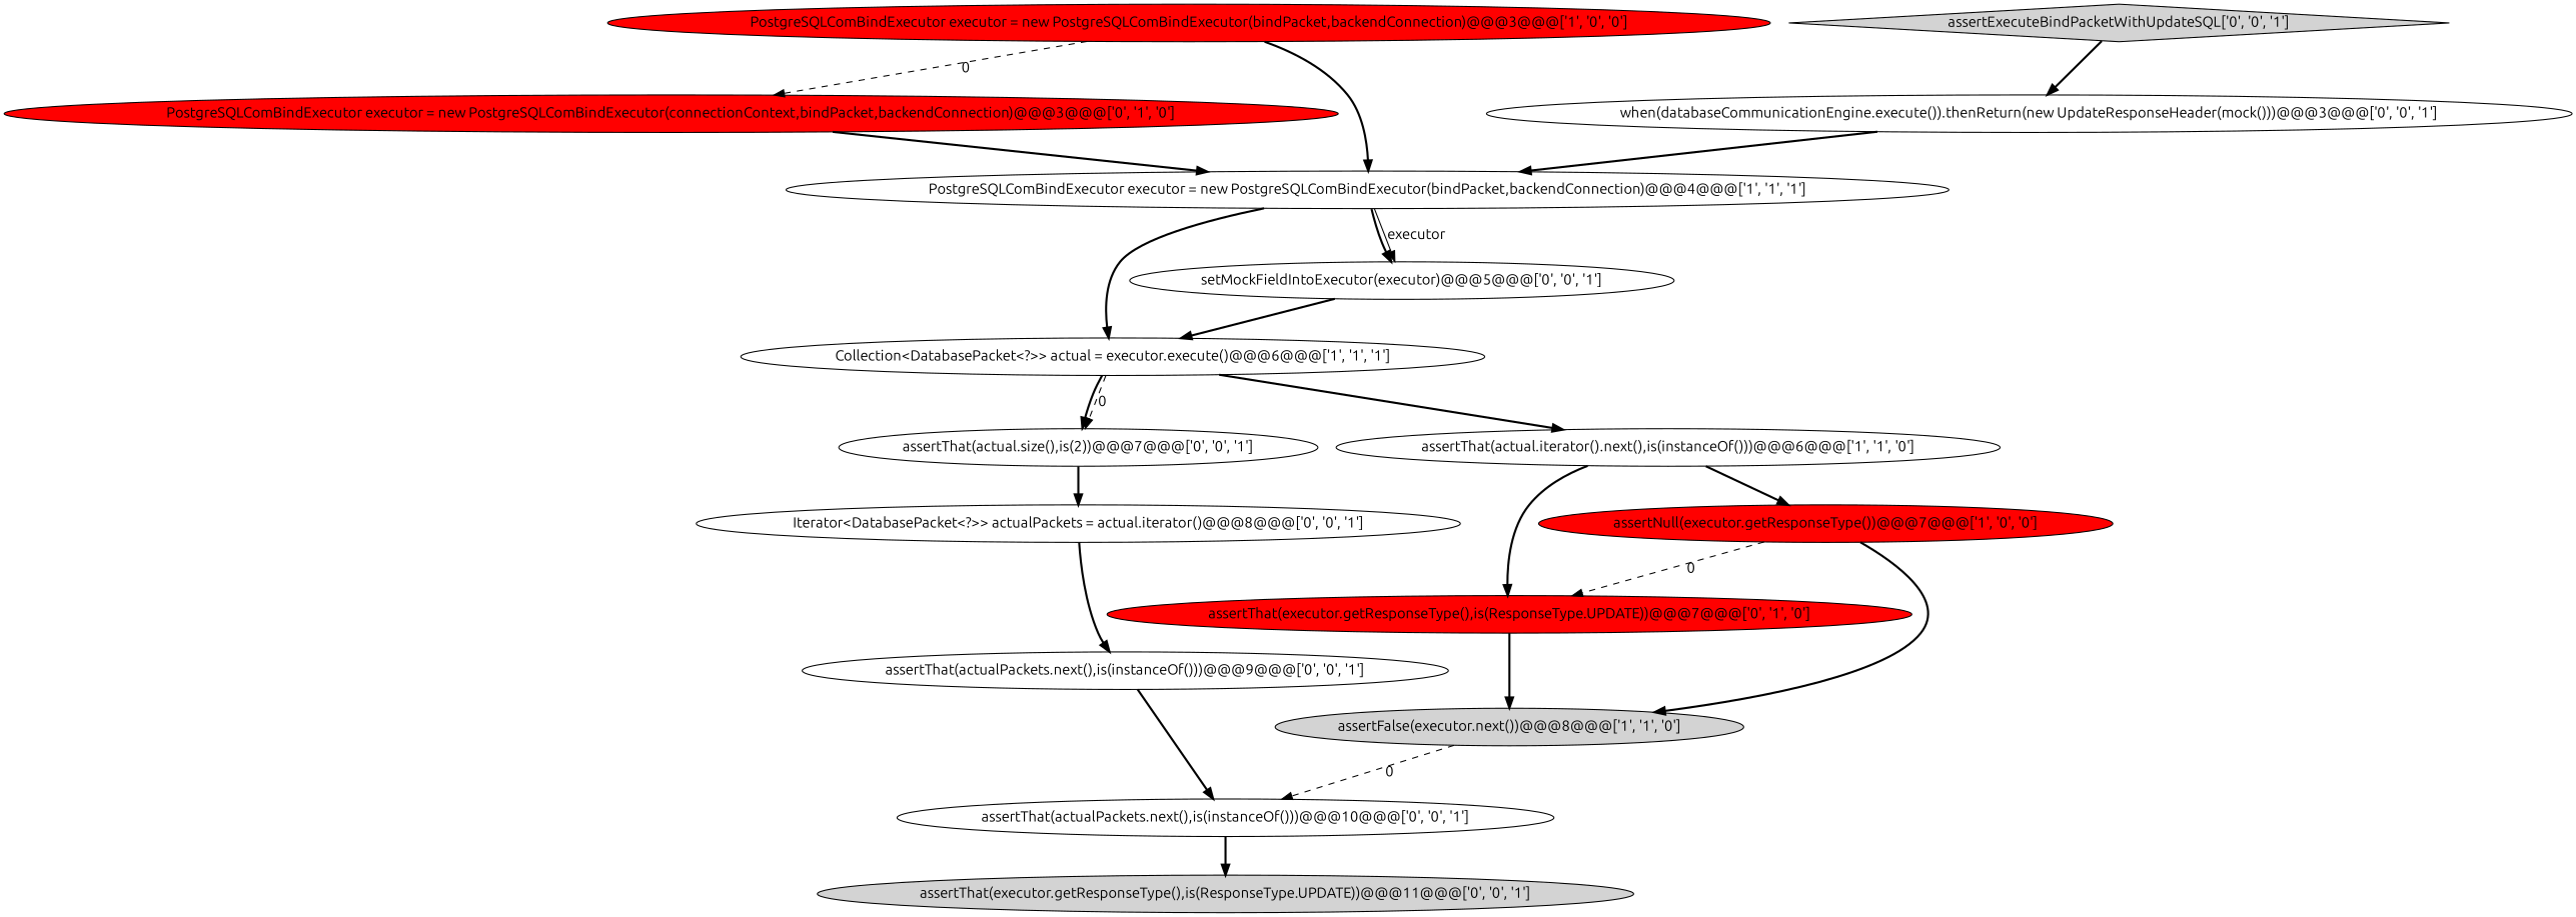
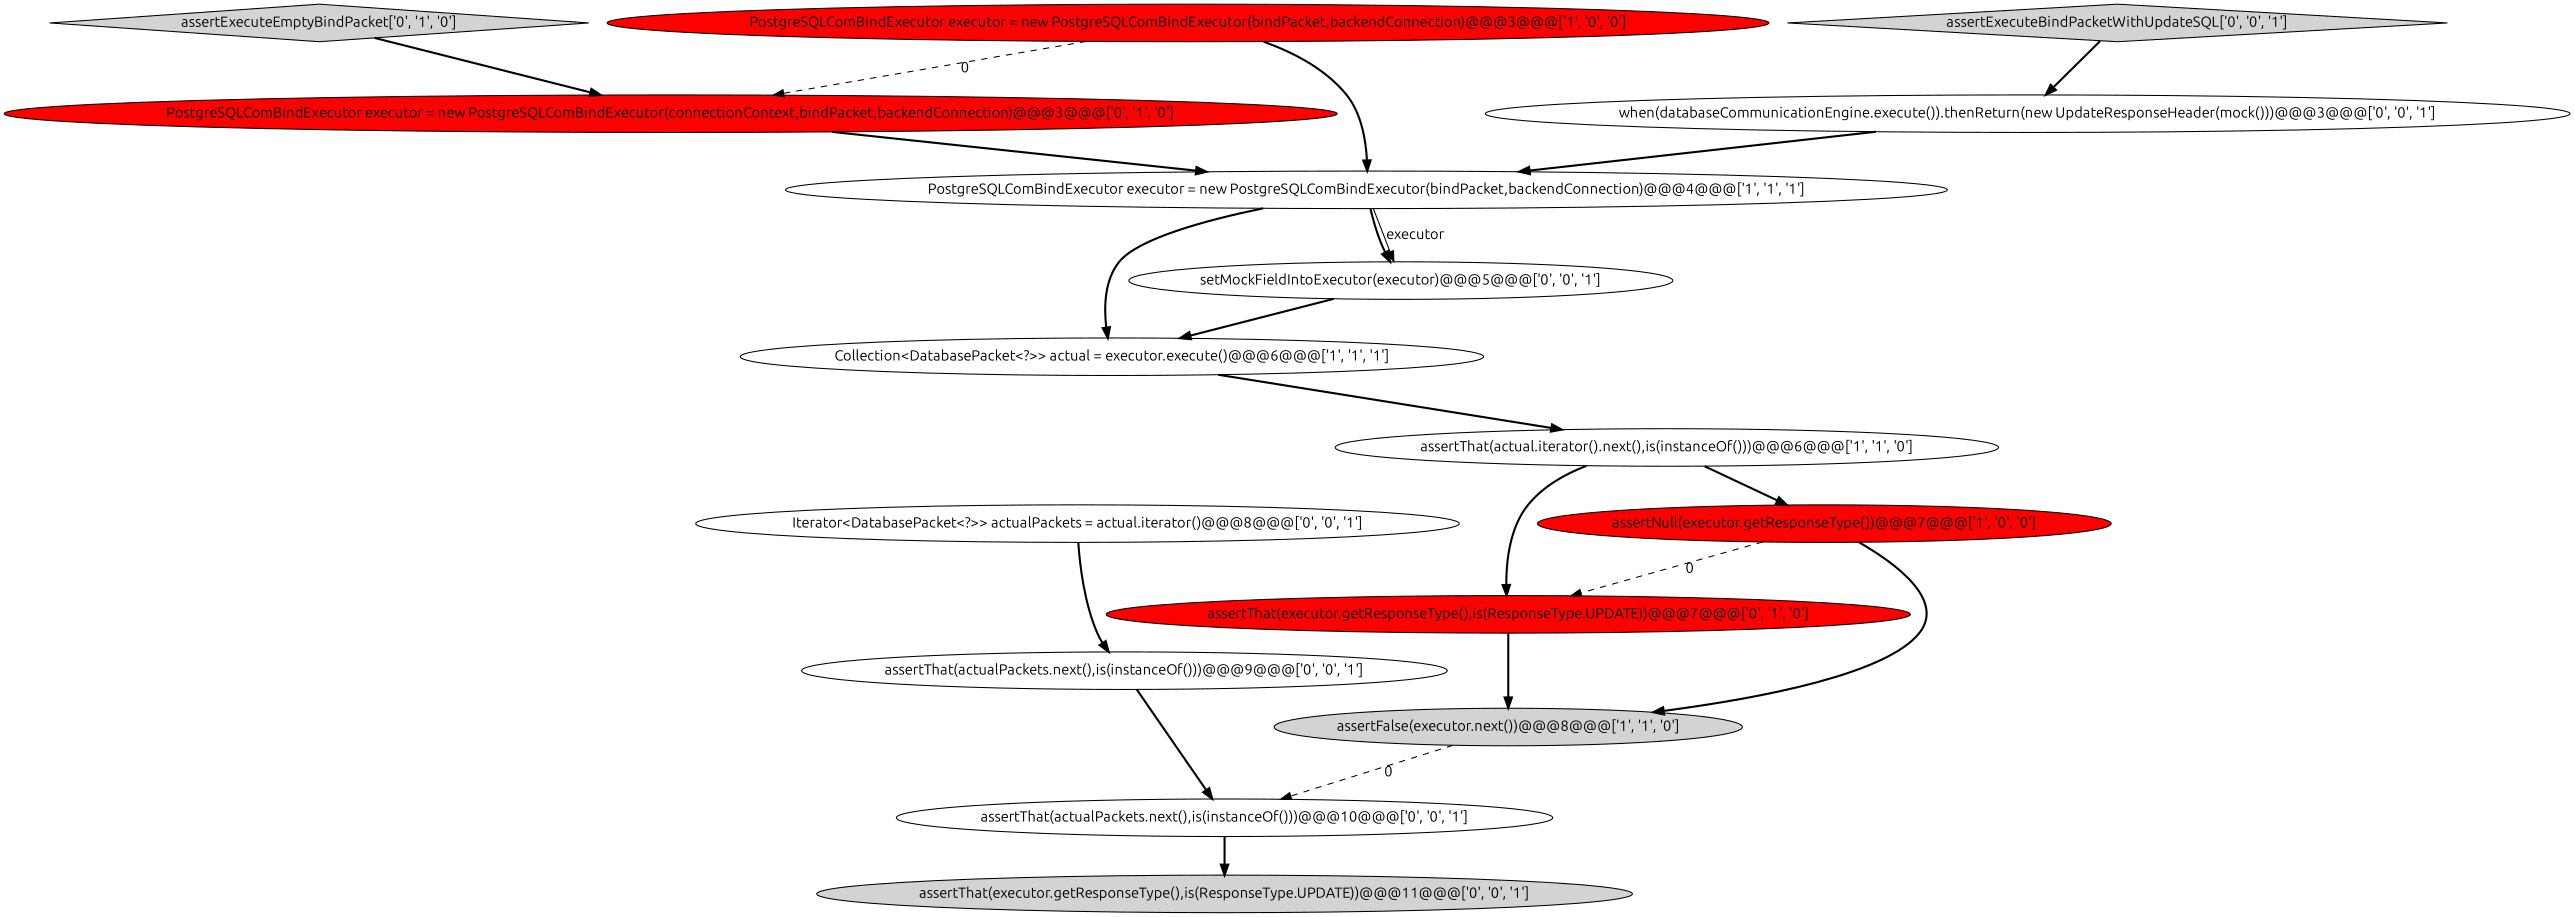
  digraph {
    fontname=Ubuntu
    node [fillcolor=white fontname=Ubuntu shape=ellipse style=filled]
    edge [fontname=Ubuntu style=bold]
-   n1 [label="assertThat(actual.size(),is(2))@@@7@@@['0', '0', '1']"]
    n2 [label="Iterator<DatabasePacket<?>> actualPackets = actual.iterator()@@@8@@@['0', '0', '1']"]
    n3 [label="assertThat(actualPackets.next(),is(instanceOf()))@@@9@@@['0', '0', '1']"]
    n4 [fillcolor=red label="PostgreSQLComBindExecutor executor = new PostgreSQLComBindExecutor(connectionContext,bindPacket,backendConnection)@@@3@@@['0', '1', '0']"]
    n5 [label="PostgreSQLComBindExecutor executor = new PostgreSQLComBindExecutor(bindPacket,backendConnection)@@@4@@@['1', '1', '1']"]
    n6 [label="Collection<DatabasePacket<?>> actual = executor.execute()@@@6@@@['1', '1', '1']"]
    n7 [label="setMockFieldIntoExecutor(executor)@@@5@@@['0', '0', '1']"]
    n8 [label="assertThat(actual.iterator().next(),is(instanceOf()))@@@6@@@['1', '1', '0']"]
    n9 [fillcolor=red label="assertNull(executor.getResponseType())@@@7@@@['1', '0', '0']"]
    n10 [fillcolor=red label="assertThat(executor.getResponseType(),is(ResponseType.UPDATE))@@@7@@@['0', '1', '0']"]
    n11 [label="assertThat(actualPackets.next(),is(instanceOf()))@@@10@@@['0', '0', '1']"]
    n12 [fillcolor=lightgray label="assertFalse(executor.next())@@@8@@@['1', '1', '0']"]
+   n13 [fillcolor=lightgray label="assertExecuteEmptyBindPacket['0', '1', '0']" shape=diamond]
    n14 [fillcolor=red label="PostgreSQLComBindExecutor executor = new PostgreSQLComBindExecutor(bindPacket,backendConnection)@@@3@@@['1', '0', '0']"]
    n15 [fillcolor=lightgray label="assertThat(executor.getResponseType(),is(ResponseType.UPDATE))@@@11@@@['0', '0', '1']"]
    n16 [fillcolor=lightgray label="assertExecuteBindPacketWithUpdateSQL['0', '0', '1']" shape=diamond]
    n17 [label="when(databaseCommunicationEngine.execute()).thenReturn(new UpdateResponseHeader(mock()))@@@3@@@['0', '0', '1']"]
-   n1 -> n2
    n2 -> n3
    n3 -> n11
    n4 -> n5
    n5 -> n6
    n5 -> n7
    n5 -> n7 [label=executor style=solid]
-   n6 -> n1
-   n6 -> n1 [label=0 style=dashed]
    n6 -> n8
    n7 -> n6
    n8 -> n9
    n8 -> n10
    n9 -> n10 [label=0 style=dashed]
    n9 -> n12
    n10 -> n12
    n11 -> n15
    n12 -> n11 [label=0 style=dashed]
+   n13 -> n4
    n14 -> n4 [label=0 style=dashed]
    n14 -> n5
    n16 -> n17
    n17 -> n5
  }
